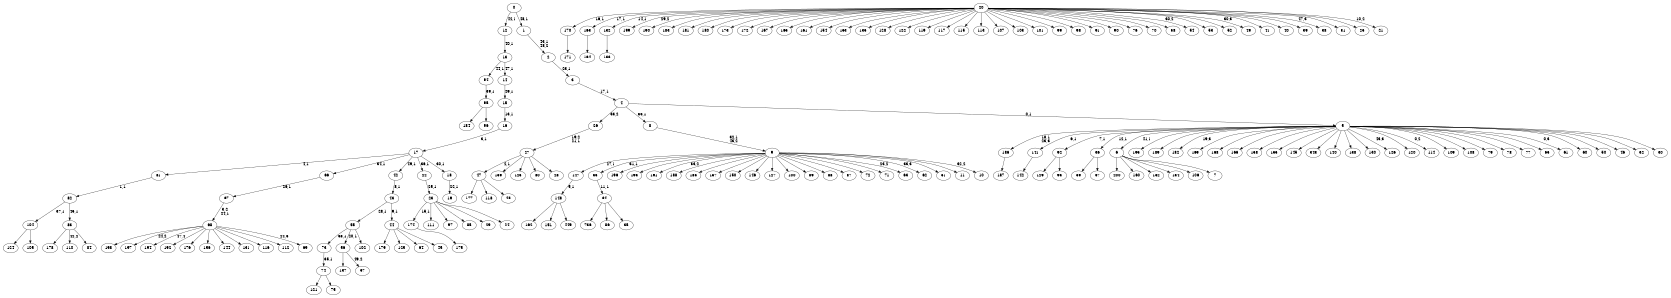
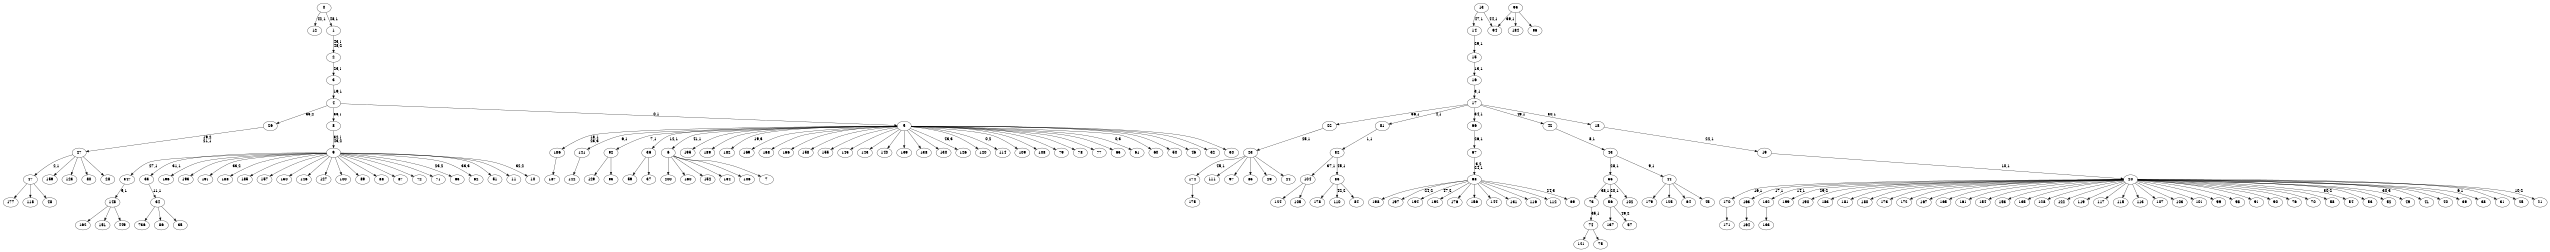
  digraph {
    186
    187
    174
    175
    170
    171
    163
    164
    148
    162
    151
    n12 [label=449]
-   147
+   147 [label=347]
    141
    142
    132
    133
    104
    124
    105
    95
    184
    96
    94
    92
    129
    93
    83
    178
    110
    84
    82
    81
    74
    121
    75
    73
    68
    198
    197
    194
    192
    176
    156
    144
    131
    116
    112
    69
    67
    66
    56
    137
    57
    55
    102
    47
    177
    118
    48
    44
    179
    125
    64
    45
    43
    42
    36
    59
    37
    n71 [label=736]
    34
    86
    35
    33
    27
    159
    123
    80
    28
    26
    23
    111
    97
    85
    29
    24
    22
    20
    199
    190
    183
    181
    180
    173
    172
    167
    165
    161
    154
    153
    135
    128
    122
    119
    117
    115
    113
    107
    103
    101
    99
    98
    91
    90
    76
    70
    58
    54
    53
    52
    49
    41
    40
    39
    38
    31
    25
    21
    19
    18
    17
    16
    15
    14
    13
    12
    9
    196
    193
    191
    188
    185
    157
    150
    146
    127
    100
    89
    88
    87
    72
    71
    63
    62
    51
    11
    10
    8
    6
    200
    160
    152
    134
    106
    7
    5
    195
    189
    182
    169
    168
    166
    158
    155
    145
-   143 [label=343]
+   143
    140
+   139
    138
    130
    126
    120
    114
    109
    108
    79
    78
    77
    65
    61
    60
    50
    46
    32
    30
    4
    3
    2
    1
    0
    186 -> 187
    174 -> 175
    170 -> 171
    163 -> 164
    148 -> 162
    148 -> 151
    148 -> n12
    147 -> 148 [label="5,1"]
    141 -> 142
    132 -> 133
    104 -> 124
    104 -> 105
    95 -> 184
    95 -> 96
-   94 -> 95 [label="39,1"]
+   95 -> 94 [label="39,1"]
    92 -> 129
    92 -> 93
    83 -> 178
    83 -> 110 [label="42,2"]
    83 -> 84
    82 -> 104 [label="37,1"]
    82 -> 83 [label="45,1"]
    81 -> 82 [label="1,1"]
    74 -> 121
    74 -> 75
    73 -> 74 [label="35,1"]
    68 -> 198
    68 -> 197 [label="24,2"]
-   68 -> 194 [label="47,4"]
+   68 -> 194 [label="47,2"]
    68 -> 192
    68 -> 176
    68 -> 156
    68 -> 144
    68 -> 131
    68 -> 116
    68 -> 112
    68 -> 69 [label="24,3"]
    67 -> 68 [label="3,2\n24,1"]
    66 -> 67 [label="26,1"]
    56 -> 137
    56 -> 57 [label="49,2"]
    55 -> 73 [label="38,1"]
    55 -> 56 [label="20,1"]
    55 -> 102
    47 -> 177
    47 -> 118
    47 -> 48
    44 -> 179
    44 -> 125
    44 -> 64
    44 -> 45
    43 -> 55 [label="28,1"]
    43 -> 44 [label="9,1"]
    42 -> 43 [label="8,1"]
    36 -> 59
    36 -> 37
    34 -> n71
    34 -> 86
    34 -> 35
    33 -> 34 [label="11,1"]
    27 -> 47 [label="2,1"]
    27 -> 159
    27 -> 123
    27 -> 80
    27 -> 28
    26 -> 27 [label="19,2\n21,1"]
-   23 -> 174 [label="15,1"]
+   23 -> 174 [label="45,1"]
    23 -> 111
    23 -> 97
    23 -> 85
    23 -> 29
    23 -> 24
    22 -> 23 [label="25,1"]
    20 -> 170 [label="16,1"]
    20 -> 163 [label="17,1"]
    20 -> 132 [label="14,1"]
    20 -> 199 [label="29,2"]
    20 -> 190
    20 -> 183
    20 -> 181
    20 -> 180
    20 -> 173
    20 -> 172
    20 -> 167
    20 -> 165
    20 -> 161
    20 -> 154
    20 -> 153
    20 -> 135
    20 -> 128
    20 -> 122
    20 -> 119
    20 -> 117
    20 -> 115
    20 -> 113
    20 -> 107
    20 -> 103
    20 -> 101
    20 -> 99
    20 -> 98
    20 -> 91
    20 -> 90
    20 -> 76
    20 -> 70
    20 -> 58
    20 -> 54 [label="30,2"]
    20 -> 53
    20 -> 52
    20 -> 49 [label="30,3"]
    20 -> 41
    20 -> 40
    20 -> 39
-   20 -> 38 [label="47,3"]
+   20 -> 38 [label="6,1"]
    20 -> 31
    20 -> 25
    20 -> 21 [label="10,2"]
+   19 -> 20 [label="10,1"]
    18 -> 19 [label="22,1"]
    17 -> 81 [label="4,1"]
    17 -> 66 [label="34,1"]
    17 -> 42 [label="49,1"]
    17 -> 22 [label="36,1"]
    17 -> 18 [label="30,1"]
    16 -> 17 [label="3,1"]
    15 -> 16 [label="13,1"]
    14 -> 15 [label="29,1"]
    13 -> 94 [label="44,1"]
    13 -> 14 [label="47,1"]
-   12 -> 13 [label="40,1"]
    9 -> 147 [label="27,1"]
    9 -> 33 [label="31,1"]
    9 -> 196
    9 -> 193
    9 -> 191 [label="33,2"]
    9 -> 188
    9 -> 185
    9 -> 157
    9 -> 150
    9 -> 146
    9 -> 127
    9 -> 100
    9 -> 89
    9 -> 88
    9 -> 87
    9 -> 72
    9 -> 71
    9 -> 63 [label="23,2"]
    9 -> 62 [label="33,3"]
    9 -> 51
    9 -> 11
    9 -> 10 [label="32,2"]
    8 -> 9 [label="32,1\n43,2"]
    6 -> 200
    6 -> 160
    6 -> 152
    6 -> 134
    6 -> 106
    6 -> 7
    5 -> 186 [label="18,1\n23,3"]
    5 -> 141 [label="6,1"]
    5 -> 92 [label="7,1"]
    5 -> 36 [label="12,1"]
    5 -> 6 [label="41,1"]
    5 -> 195
    5 -> 189
    5 -> 182 [label="19,3"]
    5 -> 169
    5 -> 168
    5 -> 166
    5 -> 158
    5 -> 155
    5 -> 145
    5 -> 143
    5 -> 140
+   5 -> 139
    5 -> 138
    5 -> 130
    5 -> 126 [label="43,3"]
    5 -> 120
    5 -> 114 [label="0,2"]
    5 -> 109
    5 -> 108
    5 -> 79
    5 -> 78
    5 -> 77
    5 -> 65
    5 -> 61 [label="0,3"]
    5 -> 60
    5 -> 50
    5 -> 46
    5 -> 32
    5 -> 30
    4 -> 26 [label="33,2"]
    4 -> 8 [label="33,1"]
    4 -> 5 [label="0,1"]
-   3 -> 4 [label="17,1"]
+   3 -> 4 [label="19,1"]
    2 -> 3 [label="23,1"]
    1 -> 2 [label="43,1\n48,2"]
    0 -> 12 [label="42,1"]
    0 -> 1 [label="48,1"]
  }
